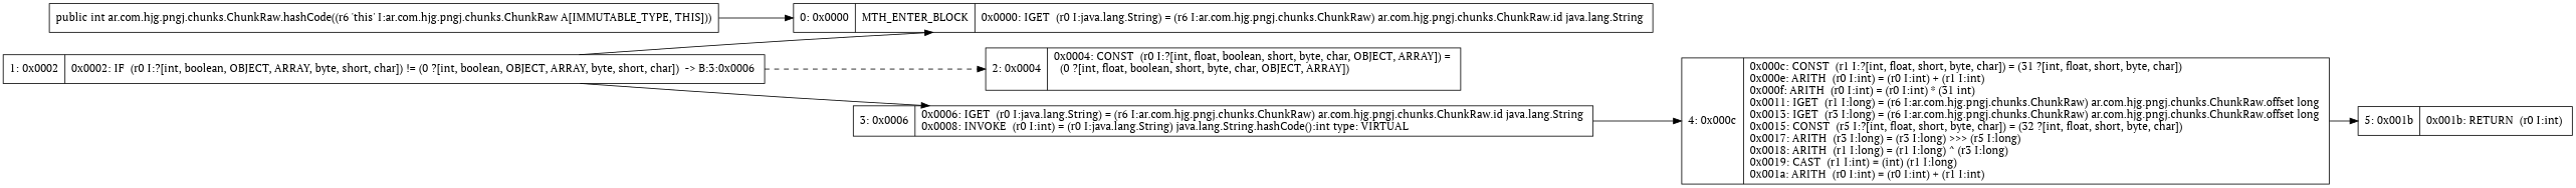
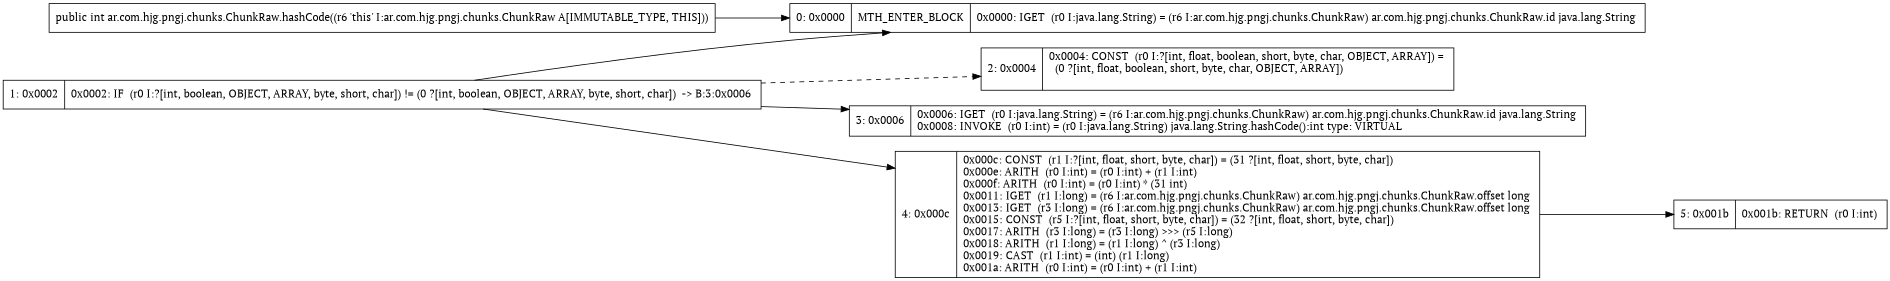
  digraph {
    fontname="PT Serif"
    rankdir=LR
    node [fontname="PT Serif" shape=record]
    edge [fontname="PT Serif"]
    n1 [label="{0\:\ 0x0000|MTH_ENTER_BLOCK\l|0x0000: IGET  (r0 I:java.lang.String) = (r6 I:ar.com.hjg.pngj.chunks.ChunkRaw) ar.com.hjg.pngj.chunks.ChunkRaw.id java.lang.String \l}"]
    n2 [label="{1\:\ 0x0002|0x0002: IF  (r0 I:?[int, boolean, OBJECT, ARRAY, byte, short, char]) != (0 ?[int, boolean, OBJECT, ARRAY, byte, short, char])  \-\> B:3:0x0006 \l}"]
    n3 [label="{2\:\ 0x0004|0x0004: CONST  (r0 I:?[int, float, boolean, short, byte, char, OBJECT, ARRAY]) = \l  (0 ?[int, float, boolean, short, byte, char, OBJECT, ARRAY])\l \l}"]
    n4 [label="{3\:\ 0x0006|0x0006: IGET  (r0 I:java.lang.String) = (r6 I:ar.com.hjg.pngj.chunks.ChunkRaw) ar.com.hjg.pngj.chunks.ChunkRaw.id java.lang.String \l0x0008: INVOKE  (r0 I:int) = (r0 I:java.lang.String) java.lang.String.hashCode():int type: VIRTUAL \l}"]
    n5 [label="{4\:\ 0x000c|0x000c: CONST  (r1 I:?[int, float, short, byte, char]) = (31 ?[int, float, short, byte, char]) \l0x000e: ARITH  (r0 I:int) = (r0 I:int) + (r1 I:int) \l0x000f: ARITH  (r0 I:int) = (r0 I:int) * (31 int) \l0x0011: IGET  (r1 I:long) = (r6 I:ar.com.hjg.pngj.chunks.ChunkRaw) ar.com.hjg.pngj.chunks.ChunkRaw.offset long \l0x0013: IGET  (r3 I:long) = (r6 I:ar.com.hjg.pngj.chunks.ChunkRaw) ar.com.hjg.pngj.chunks.ChunkRaw.offset long \l0x0015: CONST  (r5 I:?[int, float, short, byte, char]) = (32 ?[int, float, short, byte, char]) \l0x0017: ARITH  (r3 I:long) = (r3 I:long) \>\>\> (r5 I:long) \l0x0018: ARITH  (r1 I:long) = (r1 I:long) ^ (r3 I:long) \l0x0019: CAST  (r1 I:int) = (int) (r1 I:long) \l0x001a: ARITH  (r0 I:int) = (r0 I:int) + (r1 I:int) \l}"]
    n6 [label="{5\:\ 0x001b|0x001b: RETURN  (r0 I:int) \l}"]
    n7 [label="{public int ar.com.hjg.pngj.chunks.ChunkRaw.hashCode((r6 'this' I:ar.com.hjg.pngj.chunks.ChunkRaw A[IMMUTABLE_TYPE, THIS])) }"]
    n2 -> n1
    n2 -> n3 [style=dashed]
    n2 -> n4
-   n4 -> n5
+   n2 -> n5
    n5 -> n6
    n7 -> n1
  }
